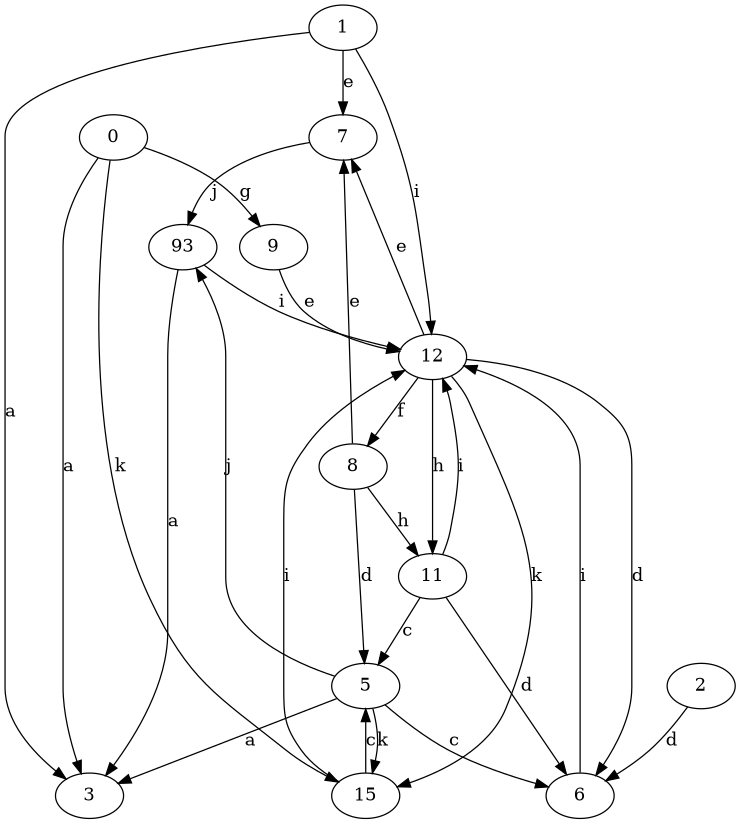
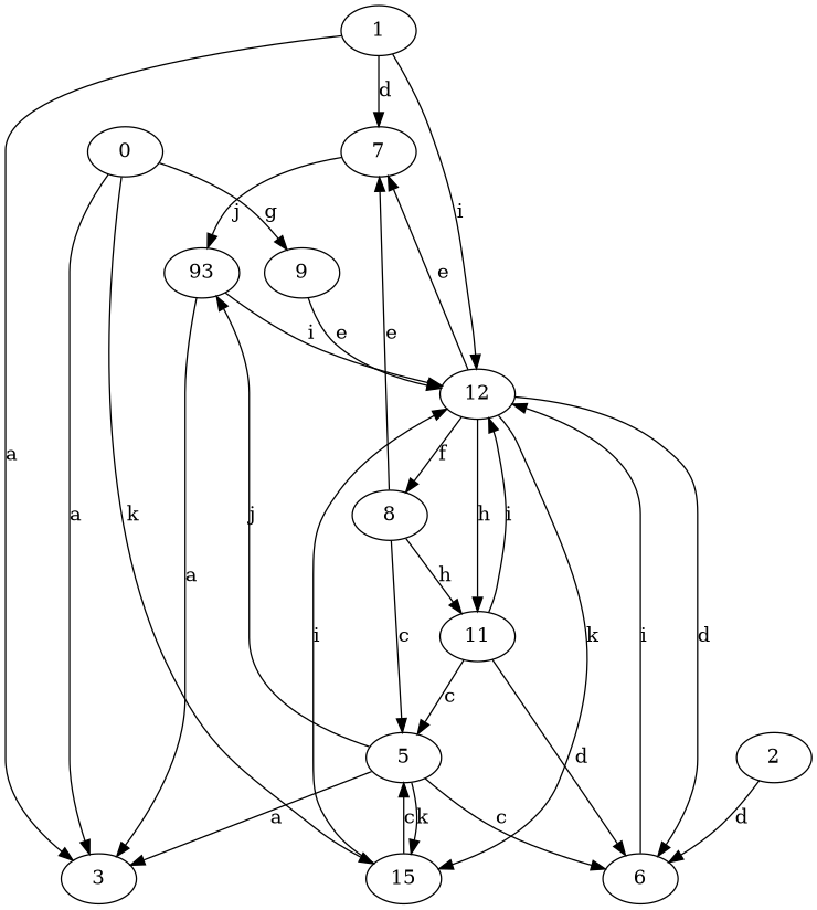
  strict digraph {
    1
    3
    7
    12
    n5 [label=93]
    6
    15
    8
    11
    2
    5
    9
    0
    1 -> 3 [label=a]
-   1 -> 7 [label=e]
+   1 -> 7 [label=d]
    1 -> 12 [label=i]
    7 -> n5 [label=j]
    12 -> 7 [label=e]
    12 -> 6 [label=d]
    12 -> 15 [label=k]
    12 -> 8 [label=f]
    12 -> 11 [label=h]
    n5 -> 3 [label=a]
    n5 -> 12 [label=i]
    6 -> 12 [label=i]
    15 -> 12 [label=i]
    15 -> 5 [label=c]
    8 -> 7 [label=e]
    8 -> 11 [label=h]
-   8 -> 5 [label=d]
+   8 -> 5 [label=c]
    11 -> 12 [label=i]
    11 -> 6 [label=d]
    11 -> 5 [label=c]
    2 -> 6 [label=d]
    5 -> 3 [label=a]
    5 -> n5 [label=j]
    5 -> 6 [label=c]
    5 -> 15 [label=k]
    9 -> 12 [label=e]
    0 -> 3 [label=a]
    0 -> 15 [label=k]
    0 -> 9 [label=g]
  }
